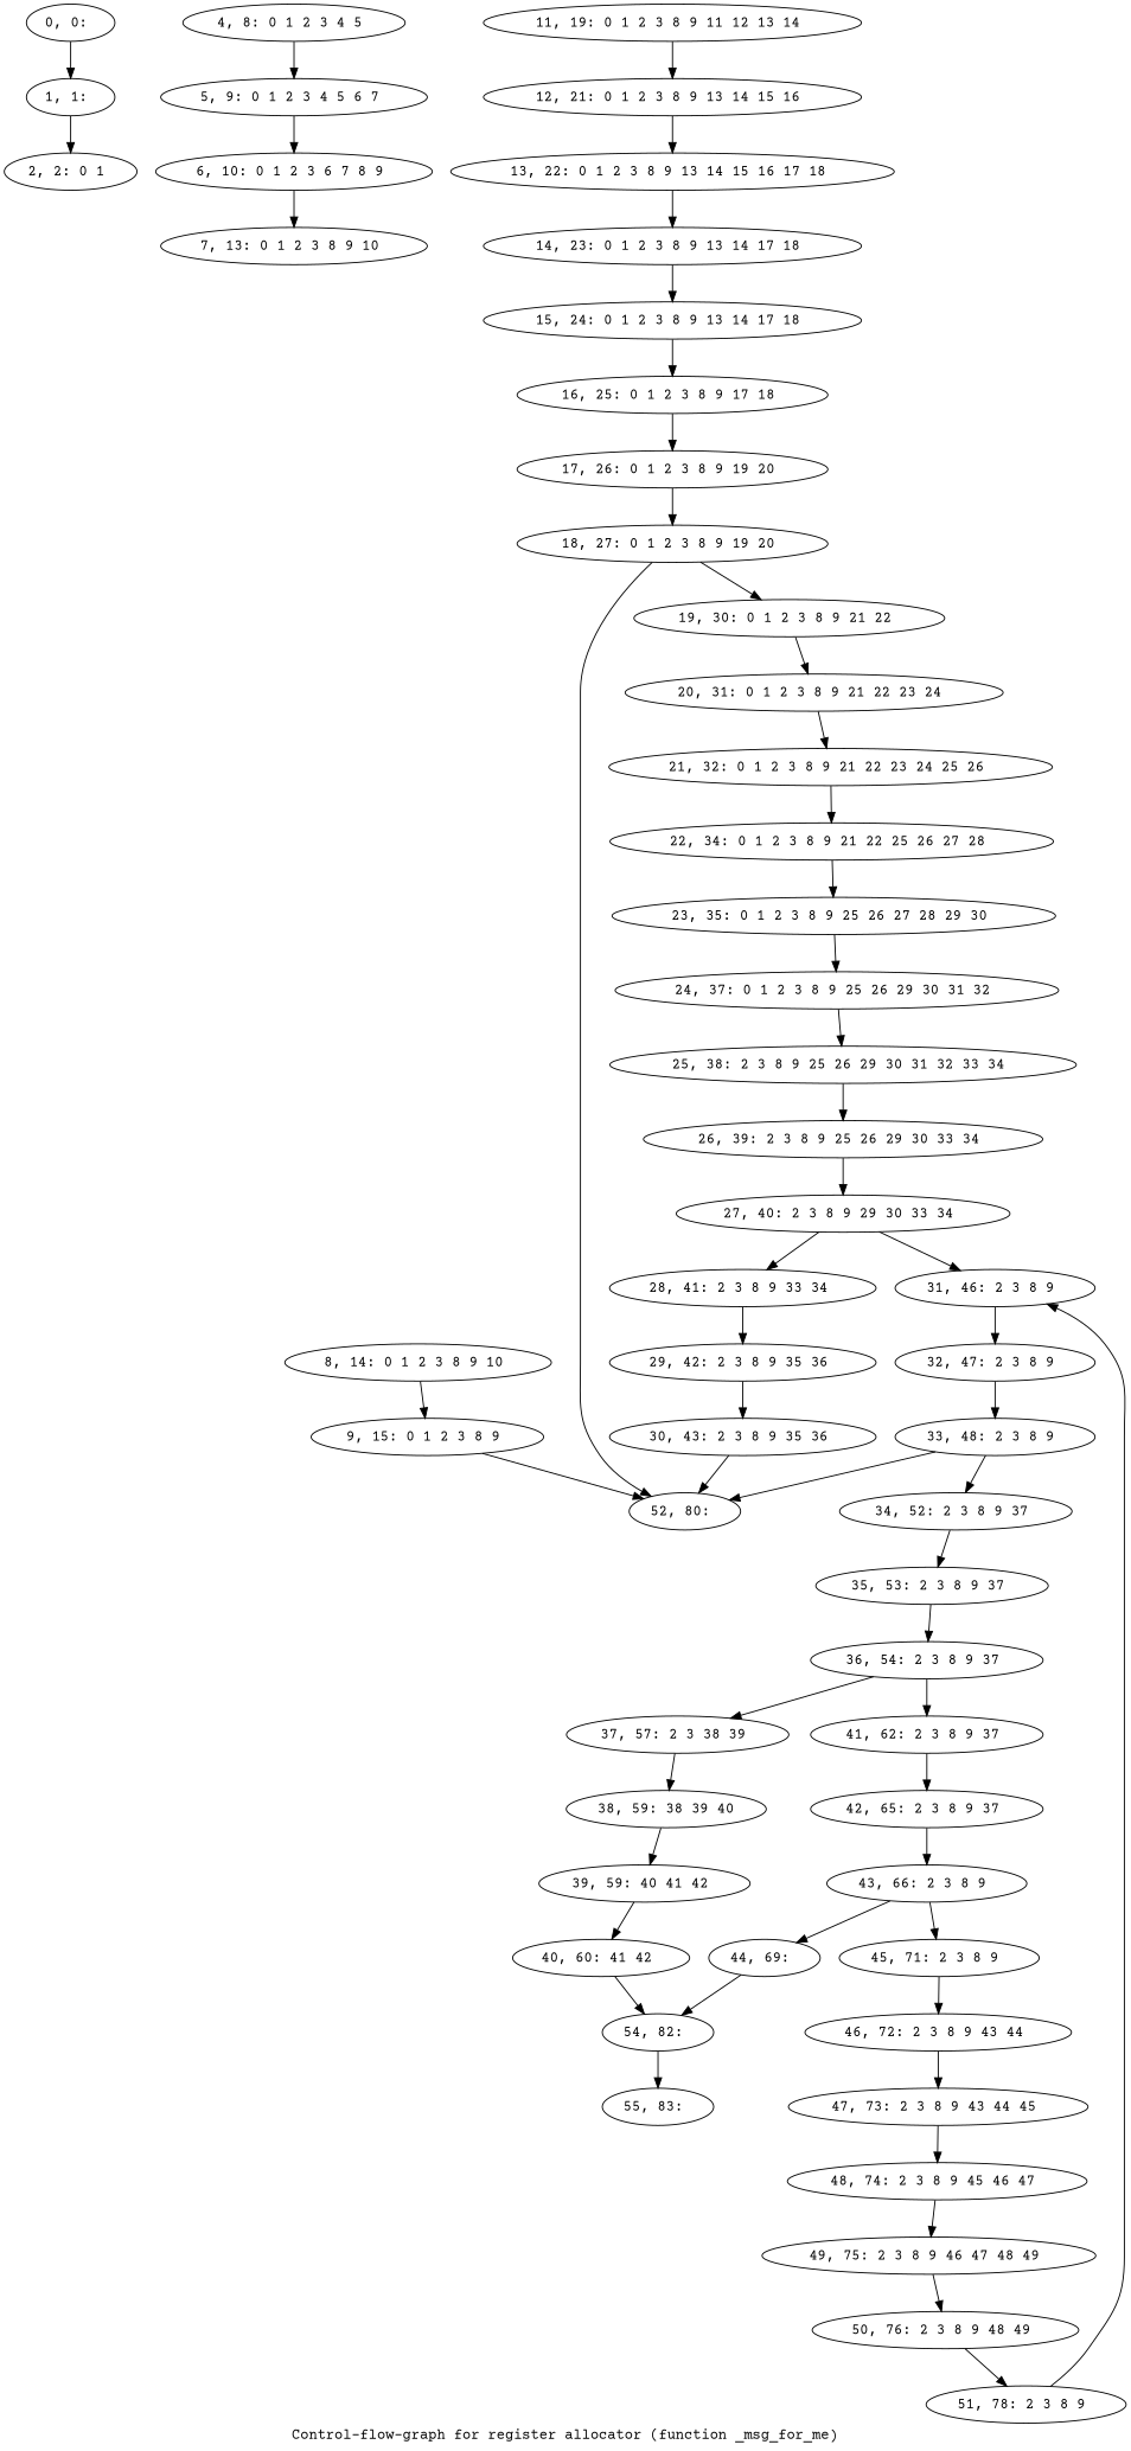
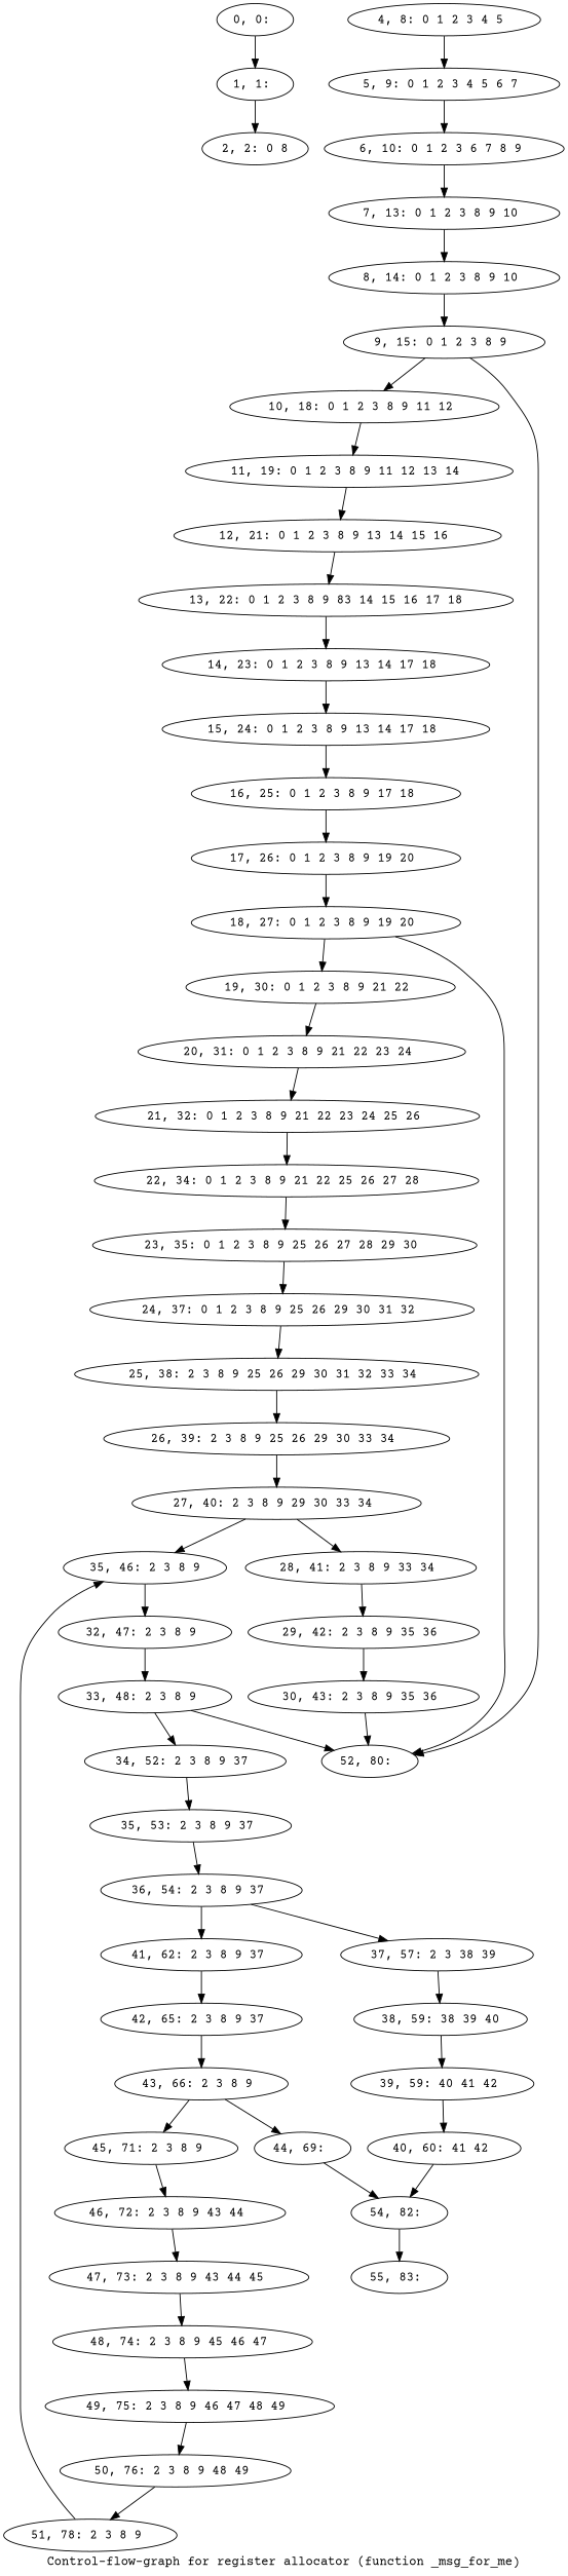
  digraph {
    fontname="Courier Prime"
    label="Control-flow-graph for register allocator (function _msg_for_me)"
    node [fontname="Courier Prime"]
    edge [fontname="Courier Prime"]
    n1 [label="0, 0: "]
    n2 [label="1, 1: "]
-   n3 [label="2, 2: 0 1 "]
+   n3 [label="2, 2: 0 8"]
    n4 [label="4, 8: 0 1 2 3 4 5 "]
    n5 [label="5, 9: 0 1 2 3 4 5 6 7 "]
    n6 [label="6, 10: 0 1 2 3 6 7 8 9 "]
    n7 [label="7, 13: 0 1 2 3 8 9 10 "]
    n8 [label="8, 14: 0 1 2 3 8 9 10 "]
    n9 [label="9, 15: 0 1 2 3 8 9 "]
+   n10 [label="10, 18: 0 1 2 3 8 9 11 12 "]
    n11 [label="52, 80: "]
    n12 [label="11, 19: 0 1 2 3 8 9 11 12 13 14 "]
    n13 [label="12, 21: 0 1 2 3 8 9 13 14 15 16 "]
-   n14 [label="13, 22: 0 1 2 3 8 9 13 14 15 16 17 18 "]
+   n14 [label="13, 22: 0 1 2 3 8 9 83 14 15 16 17 18"]
    n15 [label="14, 23: 0 1 2 3 8 9 13 14 17 18 "]
    n16 [label="15, 24: 0 1 2 3 8 9 13 14 17 18 "]
    n17 [label="16, 25: 0 1 2 3 8 9 17 18 "]
    n18 [label="17, 26: 0 1 2 3 8 9 19 20 "]
    n19 [label="18, 27: 0 1 2 3 8 9 19 20 "]
    n20 [label="19, 30: 0 1 2 3 8 9 21 22 "]
    n21 [label="20, 31: 0 1 2 3 8 9 21 22 23 24 "]
    n22 [label="21, 32: 0 1 2 3 8 9 21 22 23 24 25 26 "]
    n23 [label="22, 34: 0 1 2 3 8 9 21 22 25 26 27 28 "]
    n24 [label="23, 35: 0 1 2 3 8 9 25 26 27 28 29 30 "]
    n25 [label="24, 37: 0 1 2 3 8 9 25 26 29 30 31 32 "]
    n26 [label="25, 38: 2 3 8 9 25 26 29 30 31 32 33 34 "]
    n27 [label="26, 39: 2 3 8 9 25 26 29 30 33 34 "]
    n28 [label="27, 40: 2 3 8 9 29 30 33 34 "]
    n29 [label="28, 41: 2 3 8 9 33 34 "]
-   n30 [label="31, 46: 2 3 8 9 "]
+   n30 [label="35, 46: 2 3 8 9"]
    n31 [label="29, 42: 2 3 8 9 35 36 "]
    n32 [label="30, 43: 2 3 8 9 35 36 "]
    n33 [label="32, 47: 2 3 8 9 "]
    n34 [label="33, 48: 2 3 8 9 "]
    n35 [label="34, 52: 2 3 8 9 37 "]
    n36 [label="35, 53: 2 3 8 9 37 "]
    n37 [label="36, 54: 2 3 8 9 37 "]
    n38 [label="37, 57: 2 3 38 39 "]
    n39 [label="41, 62: 2 3 8 9 37 "]
    n40 [label="38, 59: 38 39 40"]
    n41 [label="42, 65: 2 3 8 9 37 "]
    n42 [label="39, 59: 40 41 42 "]
    n43 [label="40, 60: 41 42 "]
    n44 [label="54, 82: "]
    n45 [label="55, 83: "]
    n46 [label="43, 66: 2 3 8 9 "]
    n47 [label="44, 69: "]
    n48 [label="45, 71: 2 3 8 9 "]
    n49 [label="46, 72: 2 3 8 9 43 44 "]
    n50 [label="47, 73: 2 3 8 9 43 44 45 "]
    n51 [label="48, 74: 2 3 8 9 45 46 47 "]
    n52 [label="49, 75: 2 3 8 9 46 47 48 49 "]
    n53 [label="50, 76: 2 3 8 9 48 49 "]
    n54 [label="51, 78: 2 3 8 9 "]
    n1 -> n2
    n2 -> n3
    n4 -> n5
    n5 -> n6
    n6 -> n7
+   n7 -> n8
    n8 -> n9
+   n9 -> n10
    n9 -> n11
+   n10 -> n12
    n12 -> n13
    n13 -> n14
    n14 -> n15
    n15 -> n16
    n16 -> n17
    n17 -> n18
    n18 -> n19
    n19 -> n11
    n19 -> n20
    n20 -> n21
    n21 -> n22
    n22 -> n23
    n23 -> n24
    n24 -> n25
    n25 -> n26
    n26 -> n27
    n27 -> n28
    n28 -> n29
    n28 -> n30
    n29 -> n31
    n30 -> n33
    n31 -> n32
    n32 -> n11
    n33 -> n34
    n34 -> n11
    n34 -> n35
    n35 -> n36
    n36 -> n37
    n37 -> n38
    n37 -> n39
    n38 -> n40
    n39 -> n41
    n40 -> n42
    n41 -> n46
    n42 -> n43
    n43 -> n44
    n44 -> n45
    n46 -> n47
    n46 -> n48
    n47 -> n44
    n48 -> n49
    n49 -> n50
    n50 -> n51
    n51 -> n52
    n52 -> n53
    n53 -> n54
    n54 -> n30
  }
